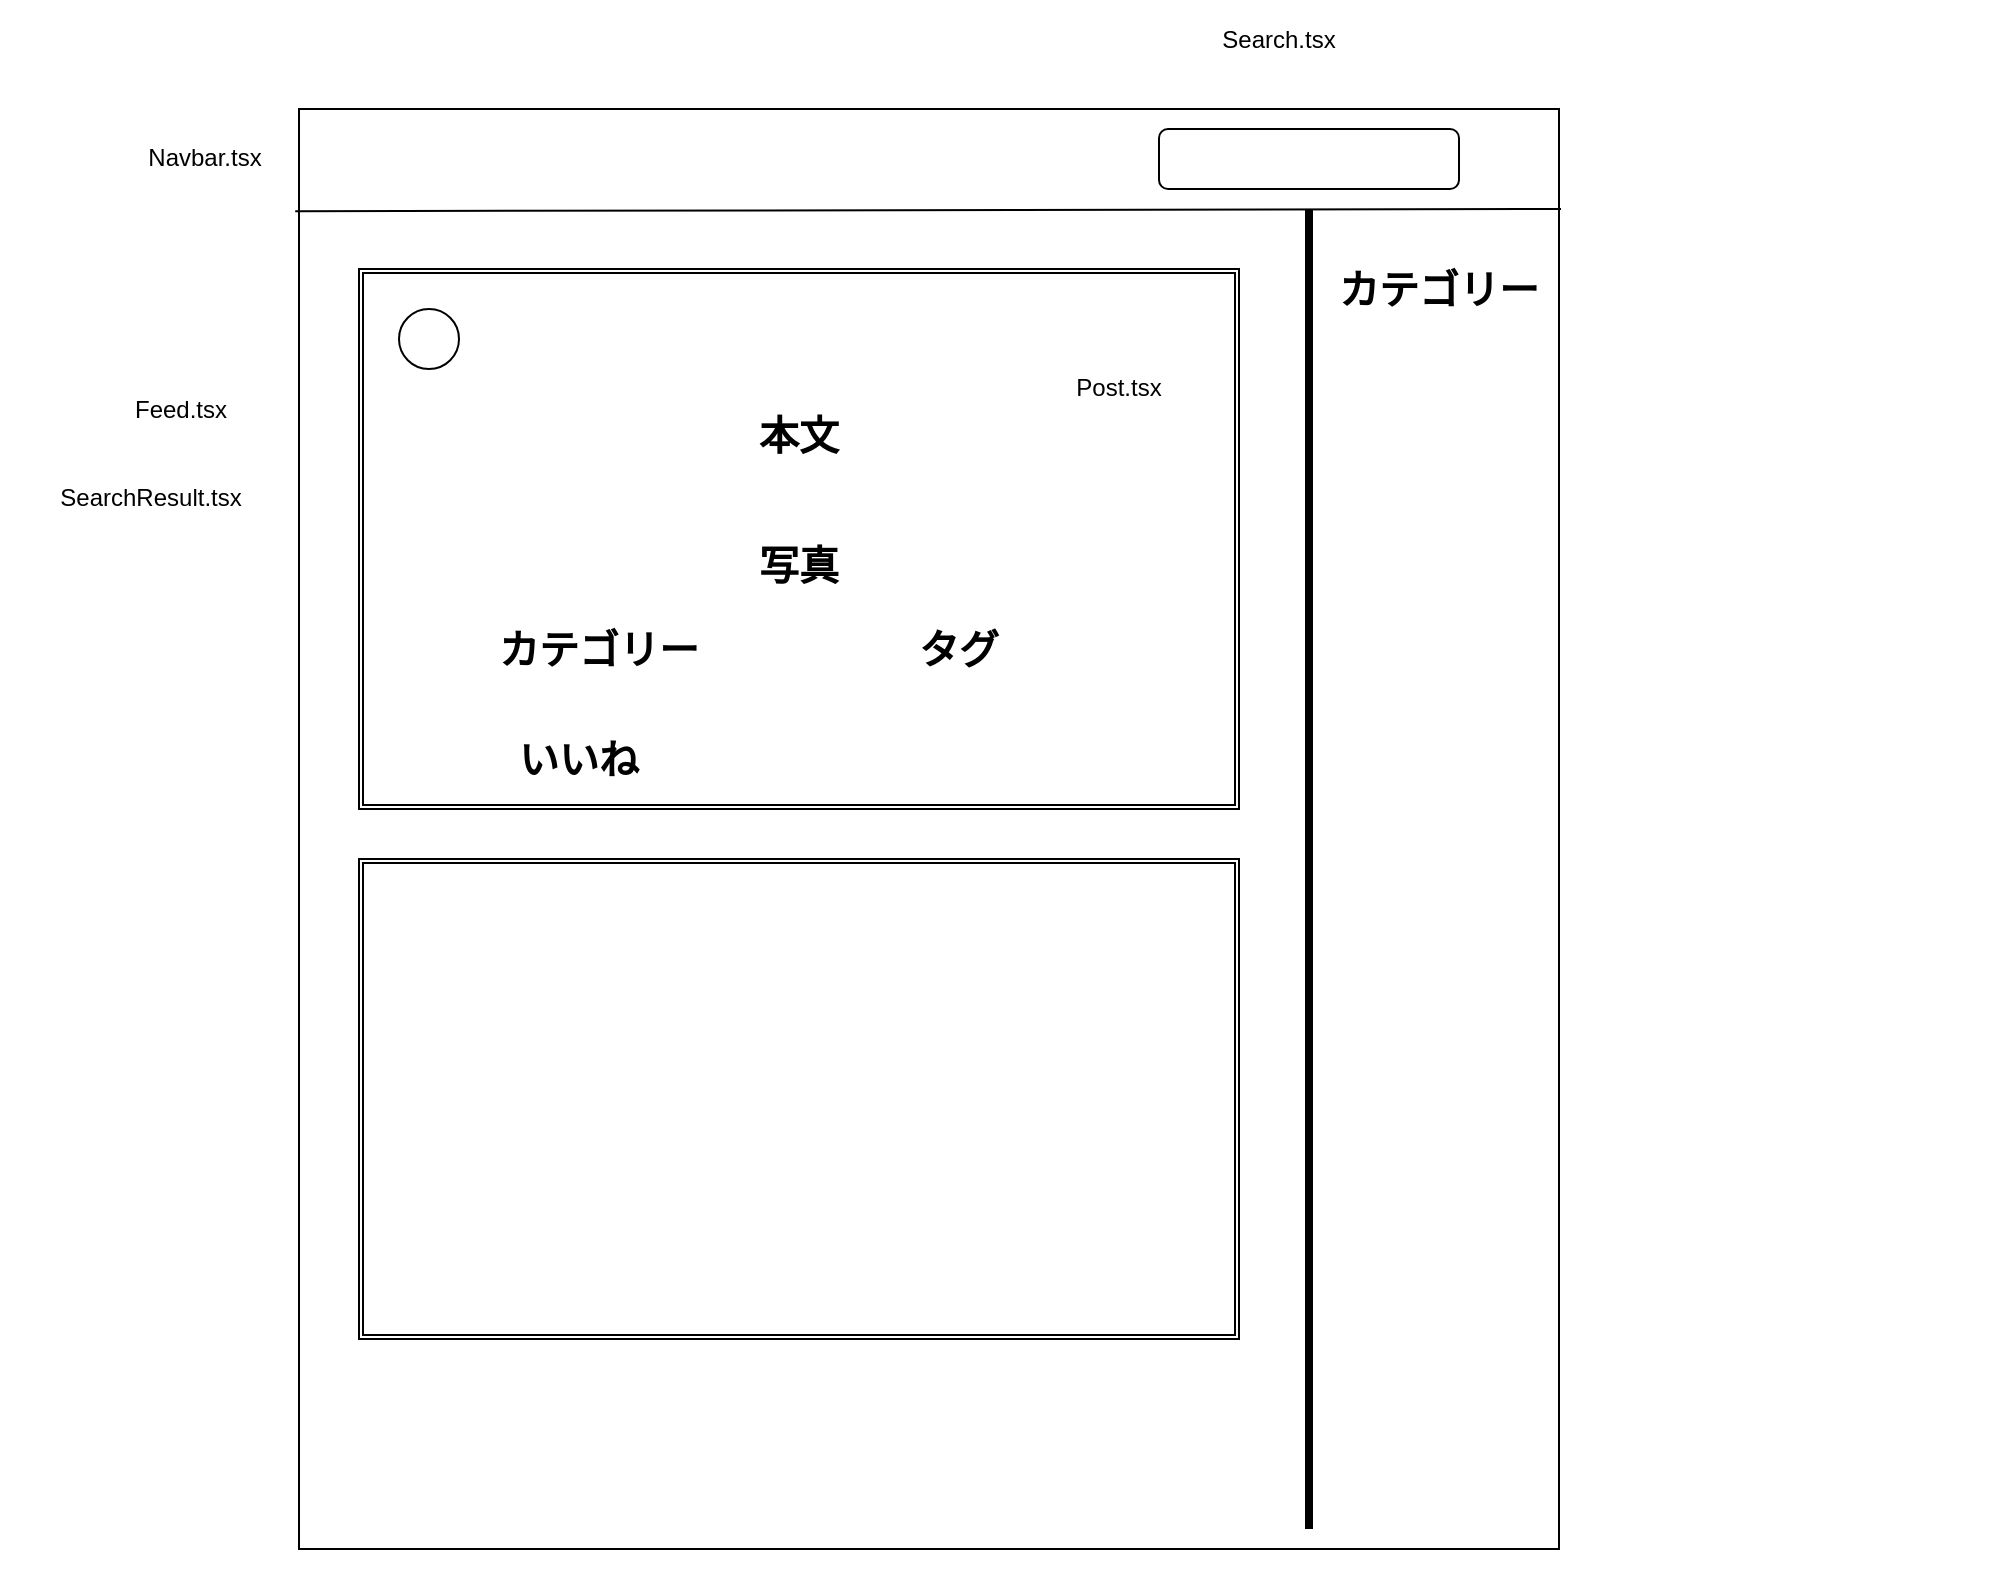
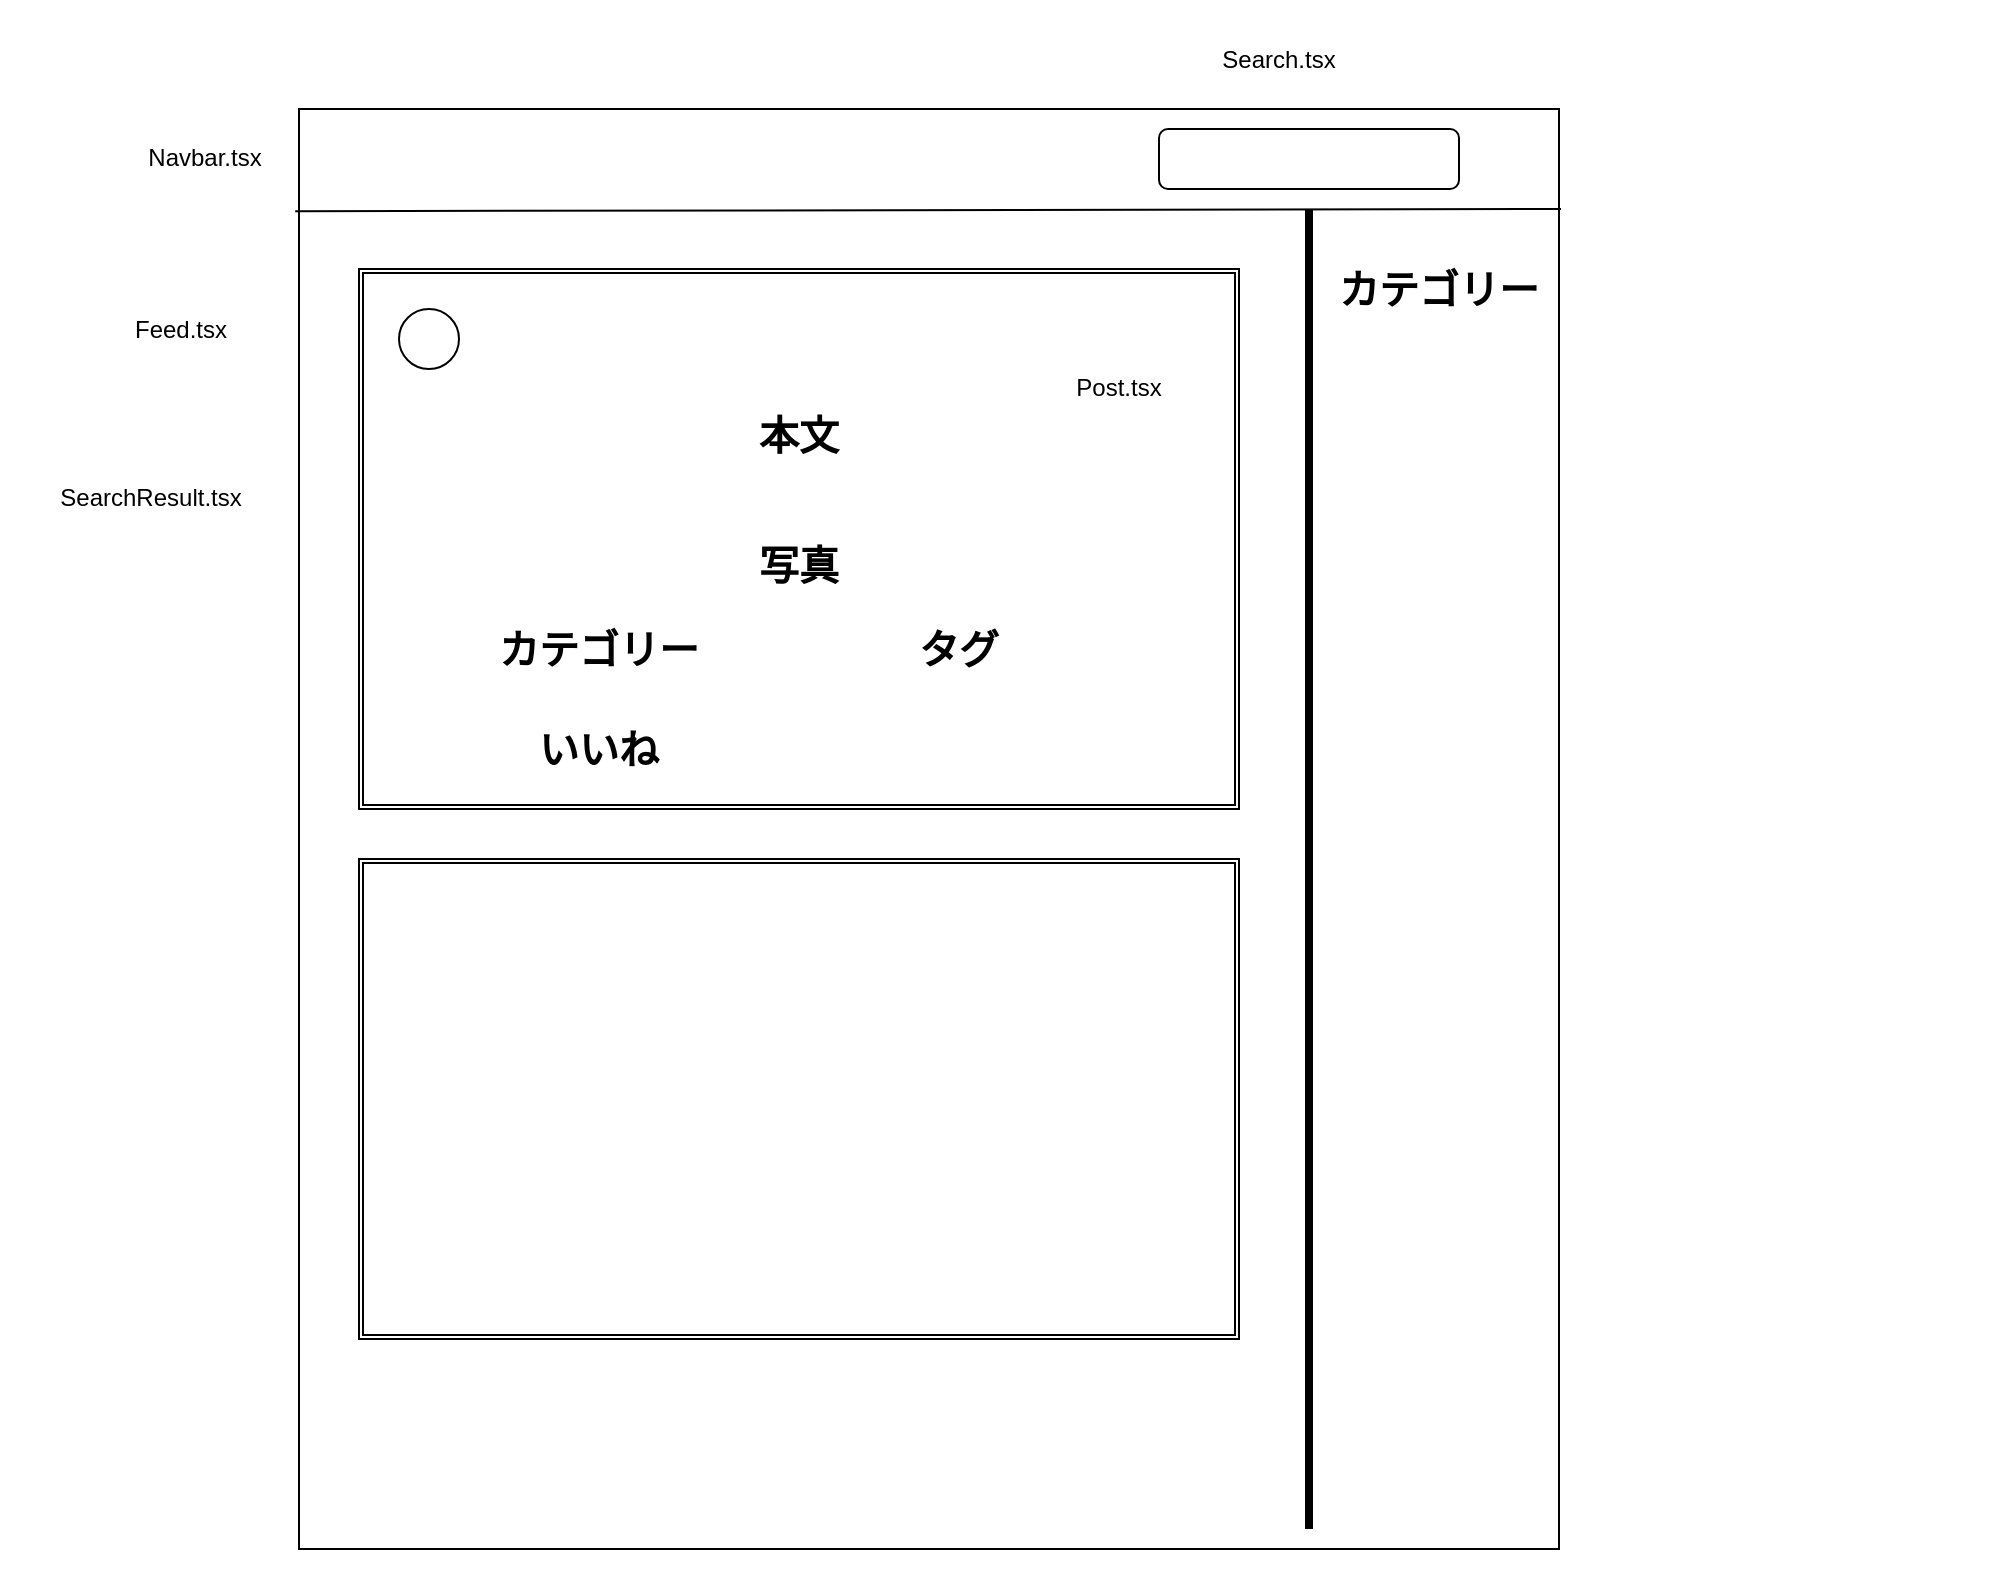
  <mxCell id="0" />
  <mxCell id="1" parent="0" />
  <mxCell id="2" value="" style="rounded=0;whiteSpace=wrap;html=1;" vertex="1" parent="1"><mxGeometry x="149" y="54" width="630" height="720" as="geometry" /></mxCell>
  <mxCell id="3" value="" style="endArrow=none;html=1;exitX=-0.003;exitY=0.071;exitDx=0;exitDy=0;exitPerimeter=0;" edge="1" parent="1" source="2"><mxGeometry width="50" height="50" relative="1" as="geometry"><mxPoint x="419" y="364" as="sourcePoint" /><mxPoint x="780" y="104" as="targetPoint" /></mxGeometry></mxCell>
  <mxCell id="4" value="" style="rounded=1;whiteSpace=wrap;html=1;" vertex="1" parent="1"><mxGeometry x="579" y="64" width="150" height="30" as="geometry" /></mxCell>
  <mxCell id="5" value="" style="line;strokeWidth=4;html=1;perimeter=backbonePerimeter;points=[];outlineConnect=0;rotation=-90;" vertex="1" parent="1"><mxGeometry x="324" y="429" width="660" height="10" as="geometry" /></mxCell>
  <mxCell id="6" value="&lt;font style=&quot;font-size: 20px&quot;&gt;カテゴリー&lt;/font&gt;" style="text;strokeColor=none;fillColor=none;html=1;fontSize=24;fontStyle=1;verticalAlign=middle;align=center;" vertex="1" parent="1"><mxGeometry x="669" y="124" width="100" height="40" as="geometry" /></mxCell>
  <mxCell id="7" value="" style="shape=ext;double=1;rounded=0;whiteSpace=wrap;html=1;" vertex="1" parent="1"><mxGeometry x="179" y="134" width="440" height="270" as="geometry" /></mxCell>
  <mxCell id="8" value="" style="shape=ext;double=1;rounded=0;whiteSpace=wrap;html=1;" vertex="1" parent="1"><mxGeometry x="179" y="429" width="440" height="240" as="geometry" /></mxCell>
  <mxCell id="9" value="" style="ellipse;whiteSpace=wrap;html=1;aspect=fixed;" vertex="1" parent="1"><mxGeometry x="199" y="154" width="30" height="30" as="geometry" /></mxCell>
  <mxCell id="10" value="&lt;font style=&quot;font-size: 20px&quot;&gt;本文&lt;/font&gt;" style="text;strokeColor=none;fillColor=none;html=1;fontSize=24;fontStyle=1;verticalAlign=middle;align=center;" vertex="1" parent="1"><mxGeometry x="249" y="189" width="300" height="55" as="geometry" /></mxCell>
  <mxCell id="11" value="&lt;font style=&quot;font-size: 20px&quot;&gt;写真&lt;/font&gt;" style="text;strokeColor=none;fillColor=none;html=1;fontSize=24;fontStyle=1;verticalAlign=middle;align=center;" vertex="1" parent="1"><mxGeometry x="249" y="254" width="300" height="55" as="geometry" /></mxCell>
  <mxCell id="12" value="&lt;span style=&quot;font-size: 20px&quot;&gt;カテゴリー&lt;/span&gt;" style="text;strokeColor=none;fillColor=none;html=1;fontSize=24;fontStyle=1;verticalAlign=middle;align=center;" vertex="1" parent="1"><mxGeometry x="249" y="304" width="100" height="40" as="geometry" /></mxCell>
  <mxCell id="13" value="&lt;font style=&quot;font-size: 20px&quot;&gt;タグ&lt;/font&gt;" style="text;strokeColor=none;fillColor=none;html=1;fontSize=24;fontStyle=1;verticalAlign=middle;align=center;" vertex="1" parent="1"><mxGeometry x="429" y="304" width="100" height="40" as="geometry" /></mxCell>
- <mxCell id="14" value="&lt;span style=&quot;font-size: 20px&quot;&gt;いいね&lt;/span&gt;" style="text;strokeColor=none;fillColor=none;html=1;fontSize=24;fontStyle=1;verticalAlign=middle;align=center;" vertex="1" parent="1"><mxGeometry x="239" y="359" width="100" height="40" as="geometry" /></mxCell>
+ <mxCell id="14" value="&lt;span style=&quot;font-size: 20px&quot;&gt;いいね&lt;/span&gt;" style="text;strokeColor=none;fillColor=none;html=1;fontSize=24;fontStyle=1;verticalAlign=middle;align=center;" vertex="1" parent="1"><mxGeometry x="249" y="354" width="100" height="40" as="geometry" /></mxCell>
  <mxCell id="15" value="&lt;span style=&quot;color: rgba(0 , 0 , 0 , 0) ; font-family: monospace ; font-size: 0px&quot;&gt;%3CmxGraphModel%3E%3Croot%3E%3CmxCell%20id%3D%220%22%2F%3E%3CmxCell%20id%3D%221%22%20parent%3D%220%22%2F%3E%3CmxCell%20id%3D%222%22%20value%3D%22MyApp%22%20style%3D%22text%3BstrokeColor%3Dnone%3BfillColor%3Dnone%3Bhtml%3D1%3BfontSize%3D24%3BfontStyle%3D1%3BverticalAlign%3Dmiddle%3Balign%3Dcenter%3B%22%20vertex%3D%221%22%20parent%3D%221%22%3E%3CmxGeometry%20x%3D%22130%22%20y%3D%2270%22%20width%3D%22100%22%20height%3D%2240%22%20as%3D%22geometry%22%2F%3E%3C%2FmxCell%3E%3C%2Froot%3E%3C%2FmxGraphModel%3E&lt;/span&gt;" style="text;html=1;align=center;verticalAlign=middle;resizable=0;points=[];autosize=1;" vertex="1" parent="1"><mxGeometry x="75" y="78" width="20" height="20" as="geometry" /></mxCell>
  <mxCell id="16" value="Navbar.tsx" style="text;html=1;align=center;verticalAlign=middle;resizable=0;points=[];autosize=1;" vertex="1" parent="1"><mxGeometry x="67" y="69" width="70" height="20" as="geometry" /></mxCell>
- <mxCell id="17" value="Feed.tsx" style="text;html=1;align=center;verticalAlign=middle;resizable=0;points=[];autosize=1;" vertex="1" parent="1"><mxGeometry x="60" y="195" width="60" height="20" as="geometry" /></mxCell>
- <mxCell id="18" value="Search.tsx" style="text;html=1;align=center;verticalAlign=middle;resizable=0;points=[];autosize=1;" vertex="1" parent="1"><mxGeometry x="604" y="10" width="70" height="20" as="geometry" /></mxCell>
+ <mxCell id="17" value="Feed.tsx" style="text;html=1;align=center;verticalAlign=middle;resizable=0;points=[];autosize=1;" vertex="1" parent="1"><mxGeometry x="60" y="155" width="60" height="20" as="geometry" /></mxCell>
+ <mxCell id="18" value="Search.tsx" style="text;html=1;align=center;verticalAlign=middle;resizable=0;points=[];autosize=1;" vertex="1" parent="1"><mxGeometry x="604" y="20" width="70" height="20" as="geometry" /></mxCell>
  <mxCell id="19" value="SearchResult.tsx" style="text;html=1;align=center;verticalAlign=middle;resizable=0;points=[];autosize=1;" vertex="1" parent="1"><mxGeometry x="20" y="239" width="110" height="20" as="geometry" /></mxCell>
  <mxCell id="20" value="Post.tsx" style="text;html=1;align=center;verticalAlign=middle;resizable=0;points=[];autosize=1;" vertex="1" parent="1"><mxGeometry x="529" y="184" width="60" height="20" as="geometry" /></mxCell>
